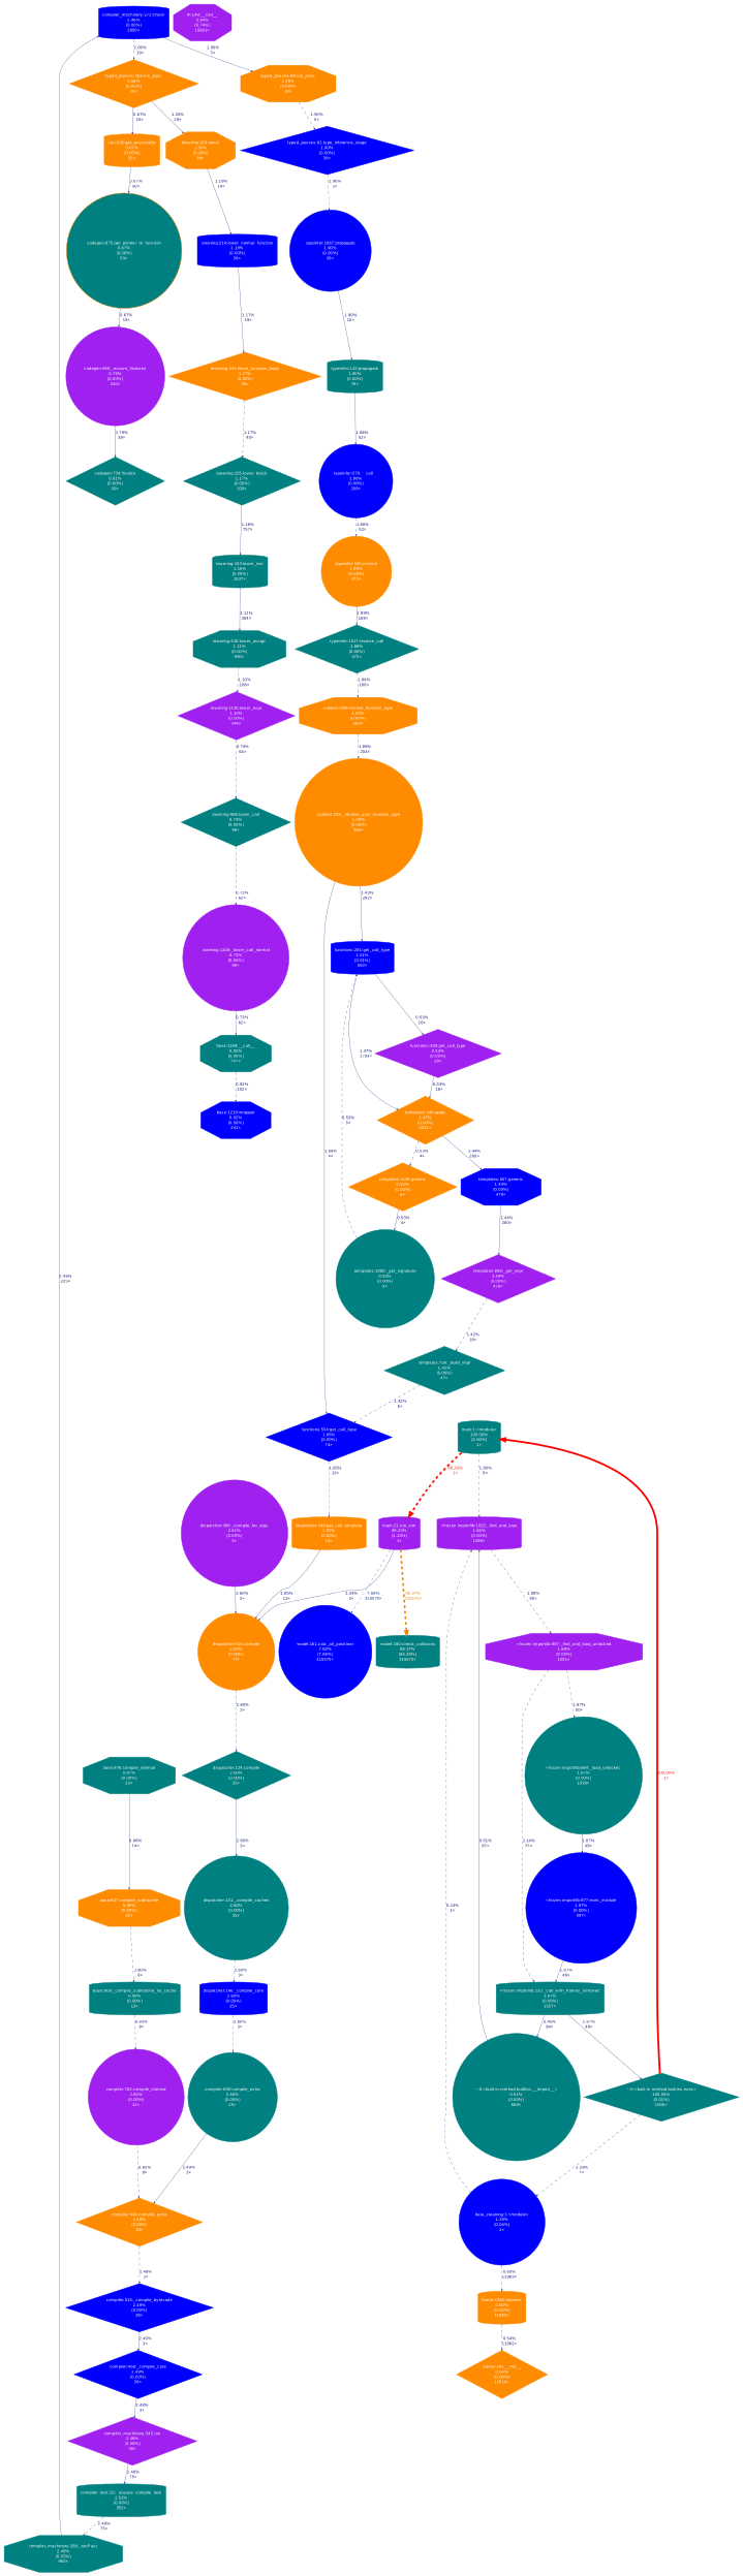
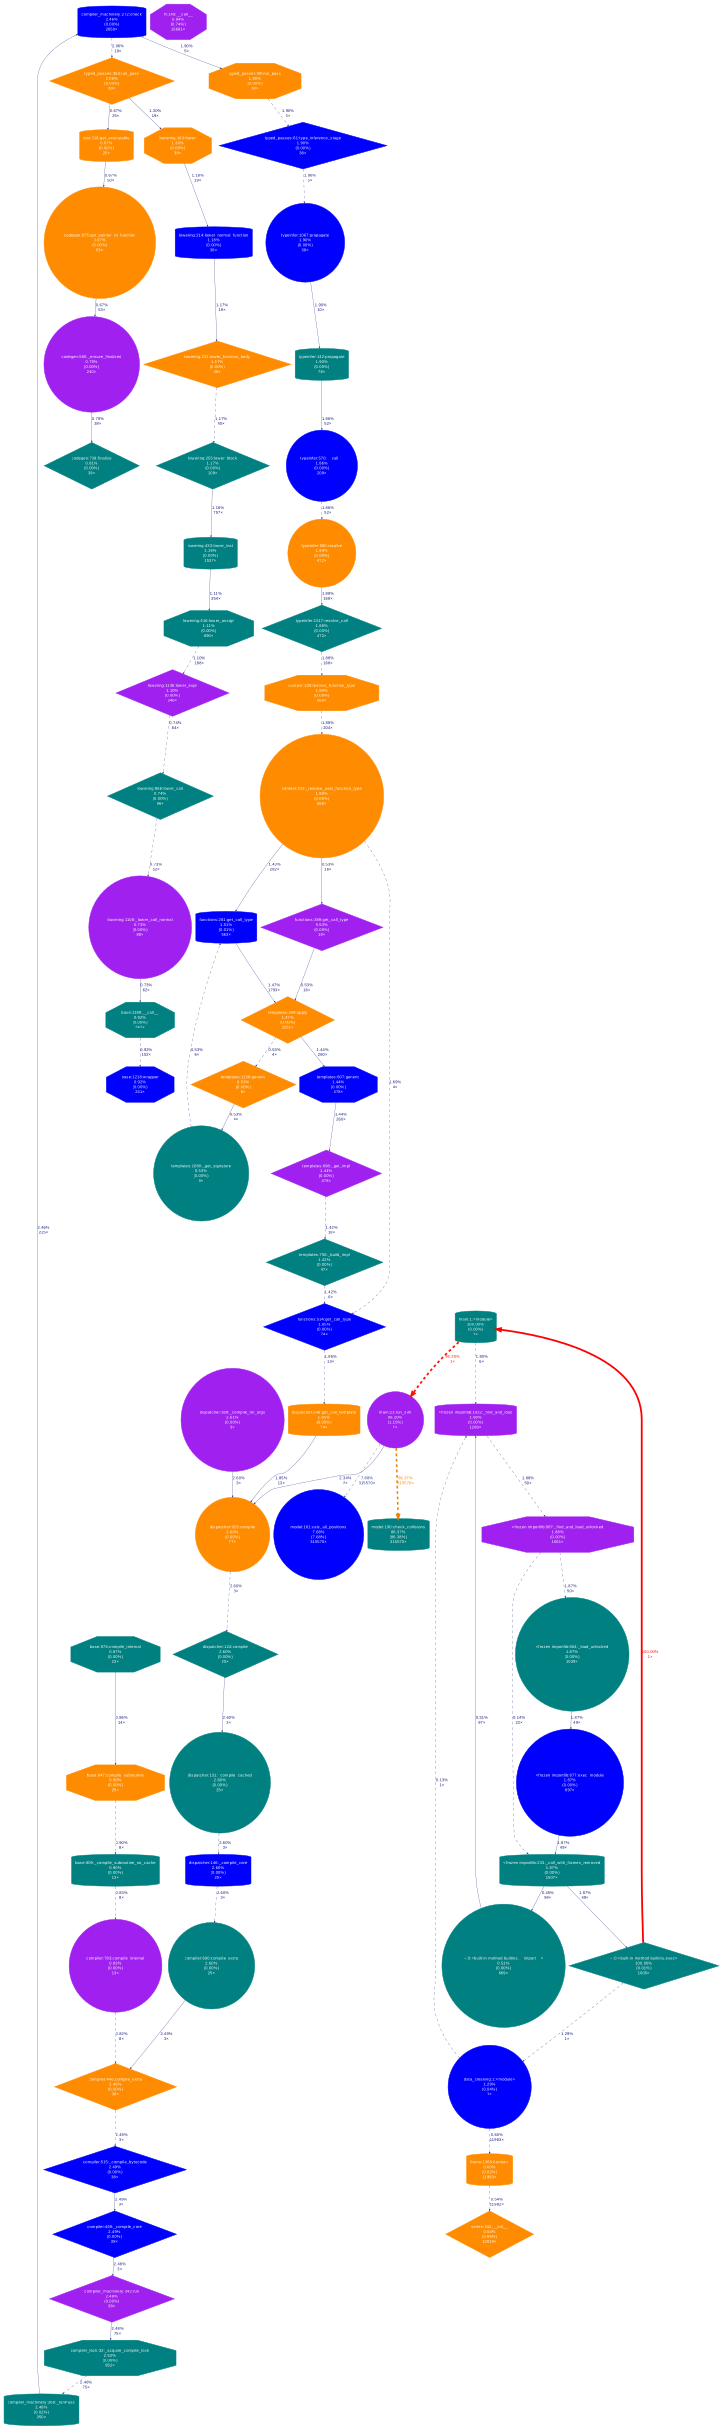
  digraph {
    fontname=Arial
    nodesep=0.125
    ranksep=0.25
    node [color=teal fontcolor="#ffffff" fontname=Arial fontsize=10.00 shape=diamond style=filled]
    edge [arrowsize=0.35 color="#0d1575" fontcolor="#0d1575" fontname=Arial fontsize=10.00 labeldistance=0.50 penwidth=0.50 style=bold]
    n1 [color=darkorange height=0 label="cpu:216:get_executable\n0.67%\n(0.00%)\n25×" shape=cylinder width=0]
-   n2 [color=darkorange height=0 label="codegen:975:get_pointer_to_function\n0.67%\n(0.00%)\n53×" shape=circle width=0 fillcolor=teal]
+   n2 [color=darkorange height=0 label="codegen:975:get_pointer_to_function\n0.67%\n(0.00%)\n53×" shape=circle width=0]
    n3 [color=purple height=0 label="codegen:565:_ensure_finalized\n0.79%\n(0.00%)\n240×" shape=circle width=0]
    n4 [height=0 label="codegen:739:finalize\n0.81%\n(0.00%)\n39×" width=0]
    n5 [color=blue height=0 label="functions:281:get_call_type\n1.51%\n(0.01%)\n563×" shape=cylinder width=0]
    n6 [color=darkorange height=0 label="templates:349:apply\n1.47%\n(0.00%)\n3251×" width=0]
    n7 [color=darkorange height=0 label="templates:1138:generic\n0.53%\n(0.00%)\n6×" width=0]
    n8 [color=blue height=0 label="templates:607:generic\n1.44%\n(0.00%)\n478×" shape=octagon width=0]
    n9 [height=0 label="templates:1080:_get_signature\n0.53%\n(0.00%)\n9×" shape=circle width=0]
    n10 [color=purple height=0 label="templates:698:_get_impl\n1.44%\n(0.00%)\n478×" width=0]
    n11 [color=purple height=0 label="<frozen importlib:987:_find_and_load_unlocked\n1.88%\n(0.00%)\n1081×" shape=octagon width=0]
    n12 [height=0 label="<frozen importlib:664:_load_unlocked\n1.87%\n(0.00%)\n1039×" shape=circle width=0]
    n13 [height=0 label="<frozen importlib:233:_call_with_frames_removed\n1.87%\n(0.00%)\n1507×" shape=cylinder width=0]
    n14 [color=blue height=0 label="<frozen importlib:877:exec_module\n1.87%\n(0.00%)\n897×" shape=circle width=0]
    n15 [height=0 label="~:0:<built-in method builtins.__import__>\n0.51%\n(0.00%)\n669×" shape=circle width=0]
    n16 [height=0 label="~:0:<built-in method builtins.exec>\n100.00%\n(0.01%)\n1005×" width=0]
    n17 [color=purple height=0 label="<frozen importlib:1022:_find_and_load\n1.88%\n(0.00%)\n1289×" shape=cylinder width=0]
    n18 [color=blue height=0 label="data_cleaning:1:<module>\n1.29%\n(0.04%)\n1×" shape=circle width=0]
    n19 [height=0 label="main:1:<module>\n100.00%\n(0.00%)\n1×" shape=cylinder width=0]
    n20 [color=blue height=0 label="typeinfer:570:__call__\n1.86%\n(0.00%)\n209×" shape=circle width=0]
    n21 [color=darkorange height=0 label="typeinfer:580:resolve\n1.89%\n(0.00%)\n472×" shape=circle width=0]
    n22 [height=0 label="typeinfer:1517:resolve_call\n1.88%\n(0.00%)\n472×" width=0]
    n23 [color=darkorange height=0 label="context:189:resolve_function_type\n1.88%\n(0.00%)\n560×" shape=octagon width=0]
    n24 [color=darkorange height=0 label="dispatcher:348:get_call_template\n1.85%\n(0.00%)\n74×" shape=cylinder width=0]
    n25 [color=darkorange height=0 label="dispatcher:915:compile\n2.60%\n(0.00%)\n77×" shape=circle width=0]
    n26 [height=0 label="dispatcher:124:compile\n2.60%\n(0.00%)\n25×" width=0]
    n27 [height=0 label="dispatcher:131:_compile_cached\n2.60%\n(0.00%)\n25×" shape=circle width=0]
    n28 [color=darkorange height=0 label="lowering:231:lower_function_body\n1.17%\n(0.00%)\n38×" width=0]
    n29 [height=0 label="lowering:255:lower_block\n1.17%\n(0.00%)\n109×" width=0]
    n30 [height=0 label="lowering:433:lower_inst\n1.16%\n(0.00%)\n1537×" shape=cylinder width=0]
    n31 [height=0 label="lowering:616:lower_assign\n1.11%\n(0.00%)\n690×" shape=octagon width=0]
    n32 [height=0 label="lowering:866:lower_call\n0.74%\n(0.00%)\n96×" width=0]
    n33 [color=purple height=0 label="lowering:1108:_lower_call_normal\n0.73%\n(0.00%)\n88×" shape=circle width=0]
    n34 [height=0 label="base:1189:__call__\n0.92%\n(0.00%)\n241×" shape=octagon width=0]
    n35 [color=blue height=0 label="base:1218:wrapper\n0.92%\n(0.00%)\n241×" shape=octagon width=0]
    n36 [color=blue height=0 label="dispatcher:146:_compile_core\n2.60%\n(0.00%)\n25×" shape=cylinder width=0]
    n37 [color=darkorange height=0 label="base:847:compile_subroutine\n0.90%\n(0.00%)\n25×" shape=octagon width=0]
    n38 [height=0 label="base:809:_compile_subroutine_no_cache\n0.90%\n(0.00%)\n13×" shape=cylinder width=0]
    n39 [color=purple height=0 label="compiler:783:compile_internal\n0.83%\n(0.00%)\n13×" shape=circle width=0]
    n40 [color=darkorange height=0 label="compiler:446:compile_extra\n2.49%\n(0.00%)\n38×" width=0]
    n41 [color=blue height=0 label="typed_passes:61:type_inference_stage\n1.90%\n(0.00%)\n38×" width=0]
    n42 [color=blue height=0 label="typeinfer:1067:propagate\n1.90%\n(0.00%)\n38×" shape=circle width=0]
    n43 [height=0 label="typeinfer:142:propagate\n1.90%\n(0.00%)\n78×" shape=cylinder width=0]
    n44 [height=0 label="templates:756:_build_impl\n1.42%\n(0.00%)\n47×" width=0]
    n45 [color=blue height=0 label="functions:534:get_call_type\n1.85%\n(0.00%)\n74×" width=0]
    n46 [color=purple height=0 label="functions:389:get_call_type\n8.53%\n(0.00%)\n18×" width=0]
    n47 [color=darkorange height=0 label="context:233:_resolve_user_function_type\n1.88%\n(0.00%)\n560×" shape=circle width=0]
    n48 [color=darkorange height=0 label="frame:1365:iterrows\n0.60%\n(0.02%)\n11983×" shape=cylinder width=0]
    n49 [color=darkorange height=0 label="series:342:__init__\n0.54%\n(0.06%)\n12010×" width=0]
    n50 [color=purple height=0 label="dispatcher:388:_compile_for_args\n2.61%\n(0.00%)\n3×" shape=circle width=0]
-   n51 [color=purple height=0 label="main:21:run_sim\n98.20%\n(1.15%)\n1×" shape=cylinder width=0]
+   n51 [color=purple height=0 label="main:21:run_sim\n98.20%\n(1.15%)\n1×" shape=circle width=0]
    n52 [color=blue height=0 label="model:161:calc_all_positions\n7.68%\n(7.68%)\n315570×" shape=circle width=0]
    n53 [height=0 label="model:190:check_collisions\n86.37%\n(86.38%)\n315570×" shape=cylinder width=0]
    n54 [color=darkorange height=0 label="typed_passes:363:run_pass\n2.06%\n(0.00%)\n38×" width=0]
    n55 [color=darkorange height=0 label="lowering:163:lower\n1.30%\n(0.00%)\n38×" shape=octagon width=0]
    n56 [color=blue height=0 label="lowering:214:lower_normal_function\n1.18%\n(0.00%)\n38×" shape=cylinder width=0]
-   n57 [height=0 label="compiler_machinery:268:_runPass\n2.48%\n(0.02%)\n950×" shape=octagon width=0]
+   n57 [height=0 label="compiler_machinery:268:_runPass\n2.48%\n(0.02%)\n950×" shape=cylinder width=0]
    n58 [color=blue height=0 label="compiler_machinery:272:check\n2.46%\n(0.00%)\n2850×" shape=cylinder width=0]
    n59 [color=darkorange height=0 label="typed_passes:98:run_pass\n1.90%\n(0.00%)\n38×" shape=octagon width=0]
    n60 [color=purple height=0 label="compiler_machinery:342:run\n2.48%\n(0.00%)\n38×" width=0]
-   n61 [height=0 label="compiler_lock:32:_acquire_compile_lock\n2.52%\n(0.00%)\n952×" shape=cylinder width=0]
+   n61 [height=0 label="compiler_lock:32:_acquire_compile_lock\n2.52%\n(0.00%)\n952×" shape=octagon width=0]
    n62 [color=purple height=0 label="lowering:1136:lower_expr\n1.10%\n(0.00%)\n346×" width=0]
    n63 [color=blue height=0 label="compiler:469:_compile_core\n2.49%\n(0.00%)\n38×" width=0]
    n64 [color=blue height=0 label="compiler:515:_compile_bytecode\n2.49%\n(0.00%)\n38×" width=0]
    n65 [height=0 label="compiler:690:compile_extra\n2.60%\n(0.00%)\n25×" shape=circle width=0]
    n66 [height=0 label="base:876:compile_internal\n0.87%\n(0.00%)\n23×" shape=octagon width=0]
    n67 [color=purple height=0 label="ffi:149:__call__\n0.94%\n(0.74%)\n15681×" shape=octagon width=0]
    n1 -> n2 [color="#0d1074" fontcolor="#0d1074" label="0.67%\n50×"]
    n2 -> n3 [color="#0d1074" fontcolor="#0d1074" label="0.67%\n53×"]
    n3 -> n4 [color="#0d1074" fontcolor="#0d1074" label="0.79%\n38×"]
    n5 -> n6 [color="#0d1375" fontcolor="#0d1375" label="1.47%\n1793×"]
    n6 -> n7 [color="#0d0f73" fontcolor="#0d0f73" label="0.53%\n4×" style=dashed]
    n6 -> n8 [color="#0d1375" fontcolor="#0d1375" label="1.44%\n260×"]
    n7 -> n9 [color="#0d0f73" fontcolor="#0d0f73" label="0.53%\n4×"]
    n8 -> n10 [color="#0d1375" fontcolor="#0d1375" label="1.44%\n260×"]
    n9 -> n5 [color="#0d0f73" fontcolor="#0d0f73" label="0.53%\n6×" style=dashed]
    n10 -> n44 [color="#0d1375" fontcolor="#0d1375" label="1.42%\n18×" style=dashed]
    n11 -> n12 [label="1.87%\n50×" style=dashed]
    n11 -> n13 [color="#0d0d73" fontcolor="#0d0d73" label="0.14%\n22×" style=dashed]
    n12 -> n14 [label="1.87%\n49×"]
    n13 -> n15 [color="#0d0f73" fontcolor="#0d0f73" label="0.45%\n94×"]
    n13 -> n16 [label="1.87%\n49×"]
    n14 -> n13 [label="1.87%\n49×"]
    n15 -> n17 [color="#0d0f73" fontcolor="#0d0f73" label="0.51%\n97×"]
    n16 -> n18 [color="#0d1274" fontcolor="#0d1274" label="1.29%\n1×" style=dashed]
    n16 -> n19 [arrowsize=1.00 color="#ff0000" fontcolor="#ff0000" label="100.00%\n1×" labeldistance=4.00 penwidth=4.00]
    n17 -> n11 [label="1.88%\n50×" style=dashed]
    n18 -> n17 [color="#0d0d73" fontcolor="#0d0d73" label="0.13%\n1×" style=dashed]
    n18 -> n48 [color="#0d0f74" fontcolor="#0d0f74" label="0.60%\n11983×" style=dashed]
    n19 -> n17 [color="#0d1475" fontcolor="#0d1475" label="1.80%\n6×" style=dashed]
    n19 -> n51 [arrowsize=0.99 color="#fc1300" fontcolor="#fc1300" label="98.20%\n1×" labeldistance=3.93 penwidth=3.93 style=dashed]
    n20 -> n21 [label="1.86%\n52×" style=dashed]
    n21 -> n22 [label="1.88%\n168×"]
    n22 -> n23 [label="1.88%\n168×" style=dashed]
    n23 -> n47 [label="1.88%\n204×" style=dashed]
    n24 -> n25 [color="#0d1475" fontcolor="#0d1475" label="1.85%\n13×"]
    n25 -> n26 [color="#0d1876" fontcolor="#0d1876" label="2.60%\n3×" style=dashed]
    n26 -> n27 [color="#0d1876" fontcolor="#0d1876" label="2.60%\n3×"]
    n27 -> n36 [color="#0d1876" fontcolor="#0d1876" label="2.60%\n3×" style=dashed]
    n28 -> n29 [color="#0d1274" fontcolor="#0d1274" label="1.17%\n40×" style=dashed]
    n29 -> n30 [color="#0d1274" fontcolor="#0d1274" label="1.16%\n757×"]
    n30 -> n31 [color="#0d1174" fontcolor="#0d1174" label="1.11%\n354×"]
    n31 -> n62 [color="#0d1174" fontcolor="#0d1174" label="1.10%\n188×" style=dashed]
    n32 -> n33 [color="#0d1074" fontcolor="#0d1074" label="0.73%\n62×" style=dashed]
    n33 -> n34 [color="#0d1074" fontcolor="#0d1074" label="0.73%\n62×"]
    n34 -> n35 [color="#0d1174" fontcolor="#0d1174" label="0.92%\n152×" style=dashed]
    n36 -> n65 [color="#0d1876" fontcolor="#0d1876" label="2.60%\n3×" style=dashed]
    n37 -> n38 [color="#0d1074" fontcolor="#0d1074" label="0.90%\n8×" style=dashed]
    n38 -> n39 [color="#0d1074" fontcolor="#0d1074" label="0.83%\n8×" style=dashed]
    n39 -> n40 [color="#0d1074" fontcolor="#0d1074" label="0.82%\n8×" style=dashed]
    n40 -> n64 [color="#0d1776" fontcolor="#0d1776" label="2.49%\n3×" style=dashed]
    n41 -> n42 [label="1.90%\n5×" style=dashed]
    n42 -> n43 [label="1.90%\n10×"]
    n43 -> n20 [label="1.86%\n52×"]
    n44 -> n45 [color="#0d1375" fontcolor="#0d1375" label="1.42%\n6×" style=dashed]
    n45 -> n24 [color="#0d1475" fontcolor="#0d1475" label="1.85%\n13×" style=dashed]
    n46 -> n6 [color="#0d0f73" fontcolor="#0d0f73" label="0.53%\n16×"]
    n47 -> n5 [color="#0d1375" fontcolor="#0d1375" label="1.43%\n282×"]
-   n47 -> n45 [color="#0d1475" fontcolor="#0d1475" label="1.69%\n4×"]
-   n5 -> n46 [color="#0d0f73" fontcolor="#0d0f73" label="0.53%\n16×"]
+   n47 -> n45 [color="#0d1475" fontcolor="#0d1475" label="1.69%\n4×" style=dashed]
+   n47 -> n46 [color="#0d0f73" fontcolor="#0d0f73" label="0.53%\n16×"]
    n48 -> n49 [color="#0d0f73" fontcolor="#0d0f73" label="0.54%\n11982×" style=dashed]
    n50 -> n25 [color="#0d1876" fontcolor="#0d1876" label="2.60%\n3×"]
    n51 -> n25 [color="#0d1776" fontcolor="#0d1776" label="2.34%\n2×"]
    n51 -> n52 [color="#0d2f7d" fontcolor="#0d2f7d" label="7.68%\n315570×" style=dashed]
    n51 -> n53 [arrowsize=0.93 color="#ea8103" fontcolor="#ea8103" label="86.37%\n315570×" labeldistance=3.45 penwidth=3.45 style=dashed]
    n54 -> n1 [color="#0d1074" fontcolor="#0d1074" label="0.67%\n25×"]
    n54 -> n55 [color="#0d1274" fontcolor="#0d1274" label="1.30%\n19×"]
    n55 -> n56 [color="#0d1274" fontcolor="#0d1274" label="1.18%\n19×"]
    n56 -> n28 [color="#0d1274" fontcolor="#0d1274" label="1.17%\n19×"]
    n57 -> n58 [color="#0d1776" fontcolor="#0d1776" label="2.46%\n225×"]
    n58 -> n54 [label="2.06%\n19×" style=dashed]
    n58 -> n59 [label="1.90%\n5×"]
    n59 -> n41 [label="1.90%\n5×" style=dashed]
    n60 -> n61 [color="#0d1776" fontcolor="#0d1776" label="2.48%\n75×"]
    n61 -> n57 [color="#0d1776" fontcolor="#0d1776" label="2.48%\n75×" style=dashed]
    n62 -> n32 [color="#0d1074" fontcolor="#0d1074" label="0.74%\n64×" style=dashed]
    n63 -> n60 [color="#0d1776" fontcolor="#0d1776" label="2.48%\n3×"]
    n64 -> n63 [color="#0d1776" fontcolor="#0d1776" label="2.49%\n3×"]
    n65 -> n40 [color="#0d1776" fontcolor="#0d1776" label="2.49%\n3×"]
    n66 -> n37 [color="#0d1074" fontcolor="#0d1074" label="0.86%\n14×"]
  }
